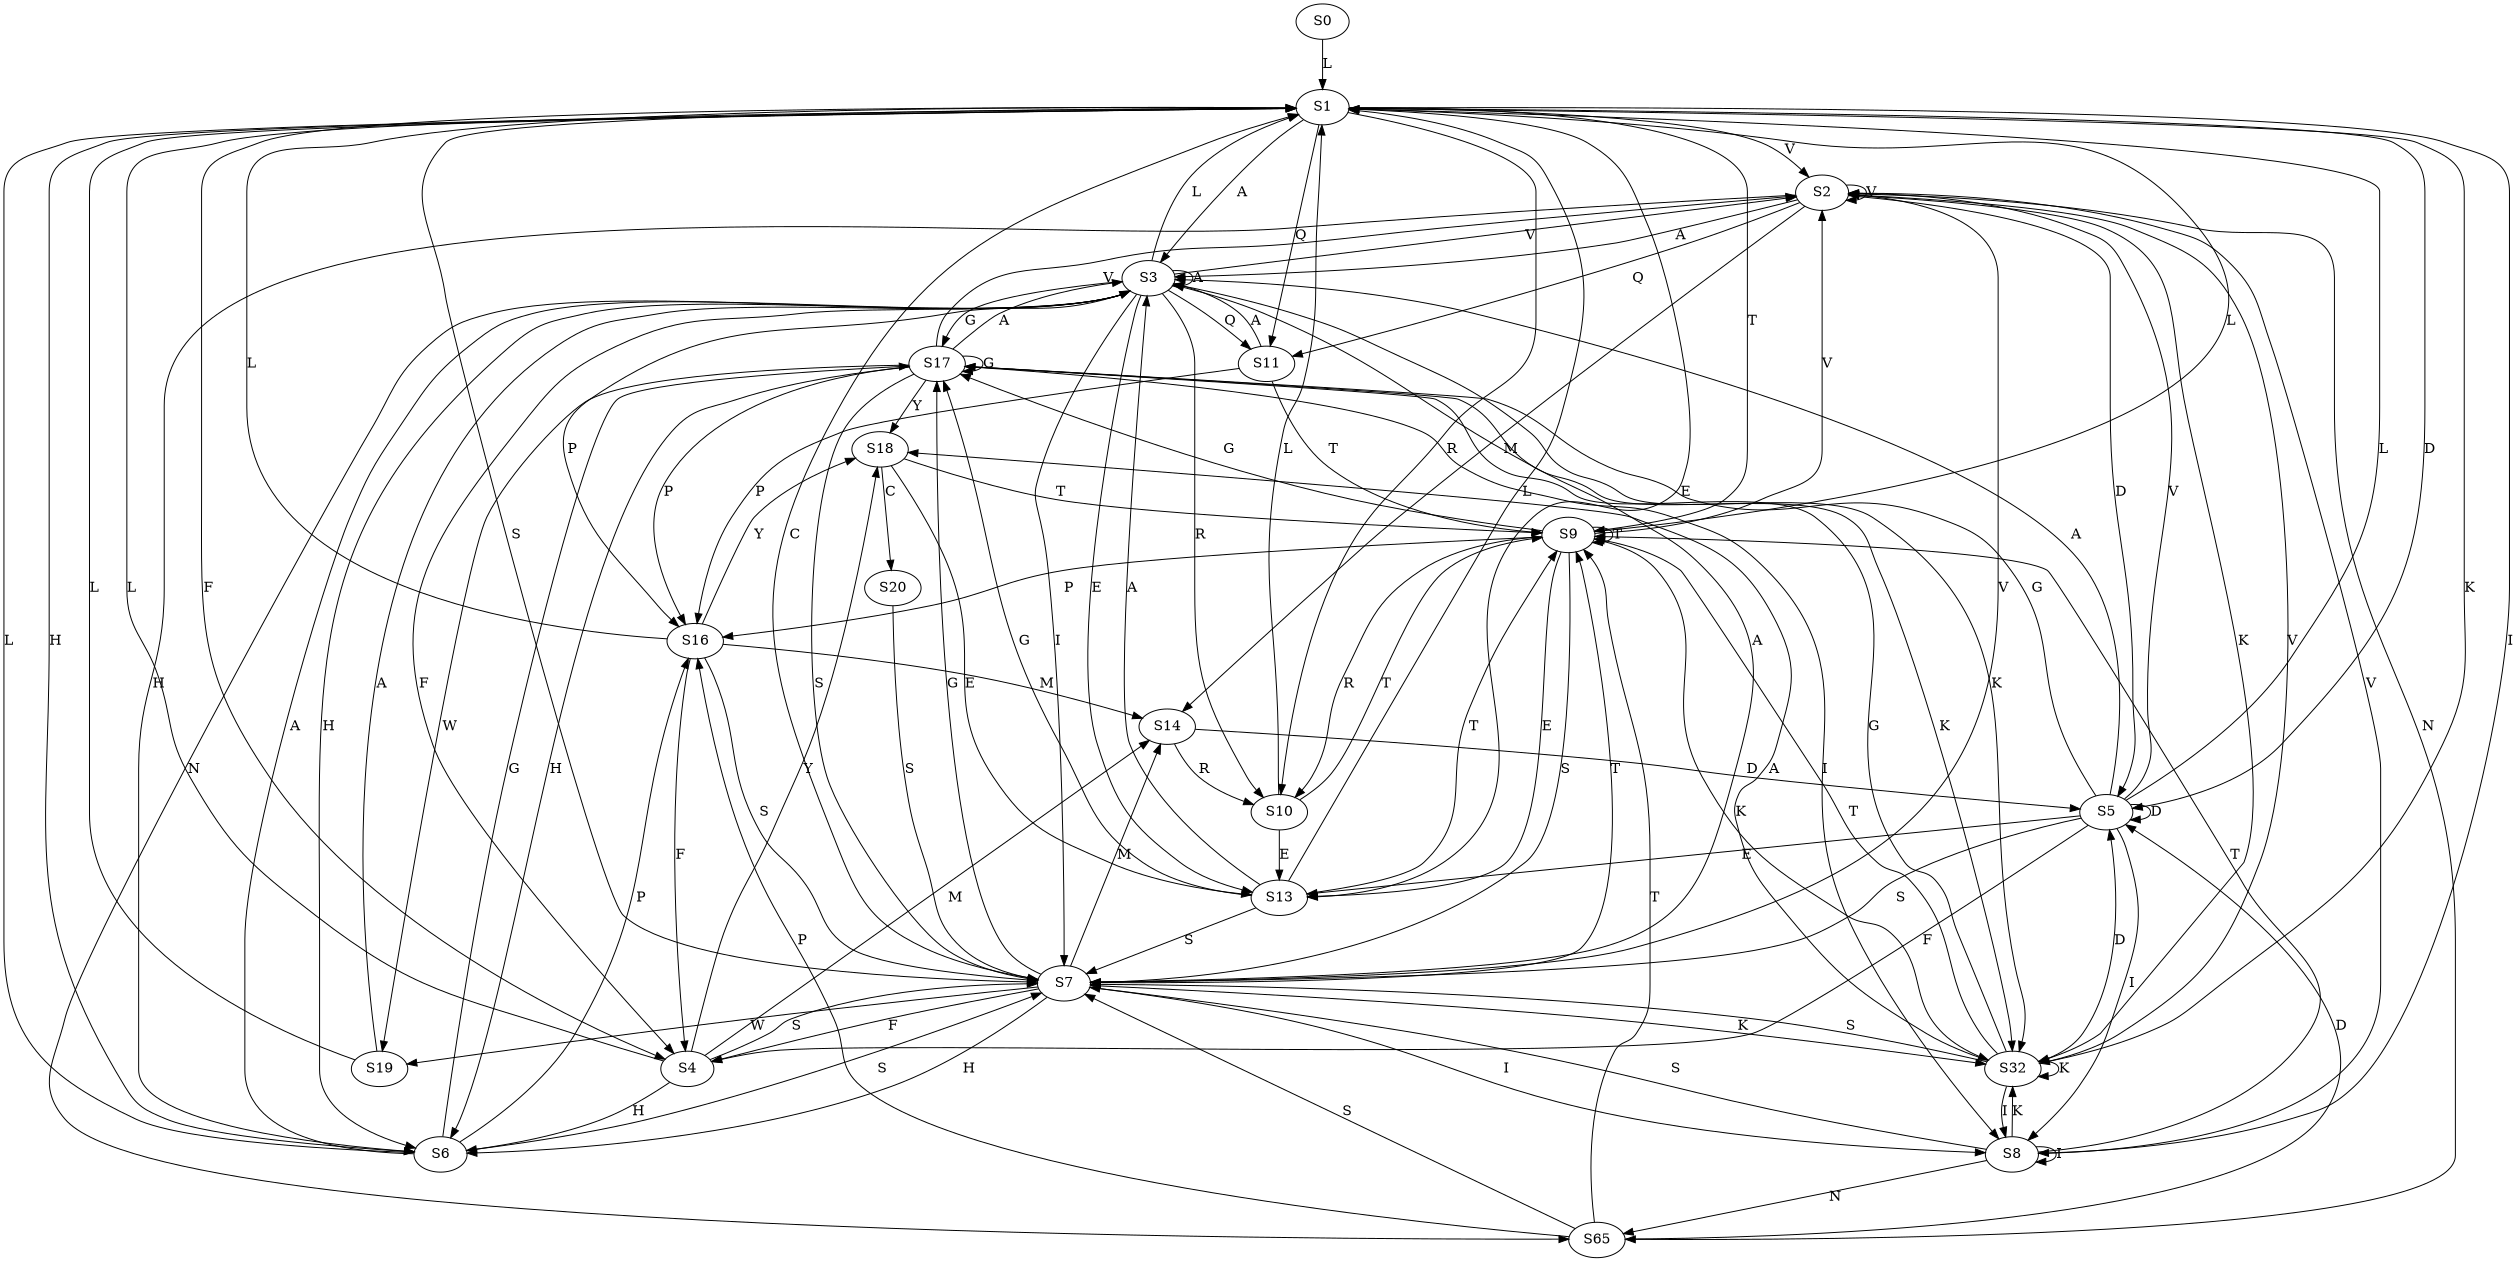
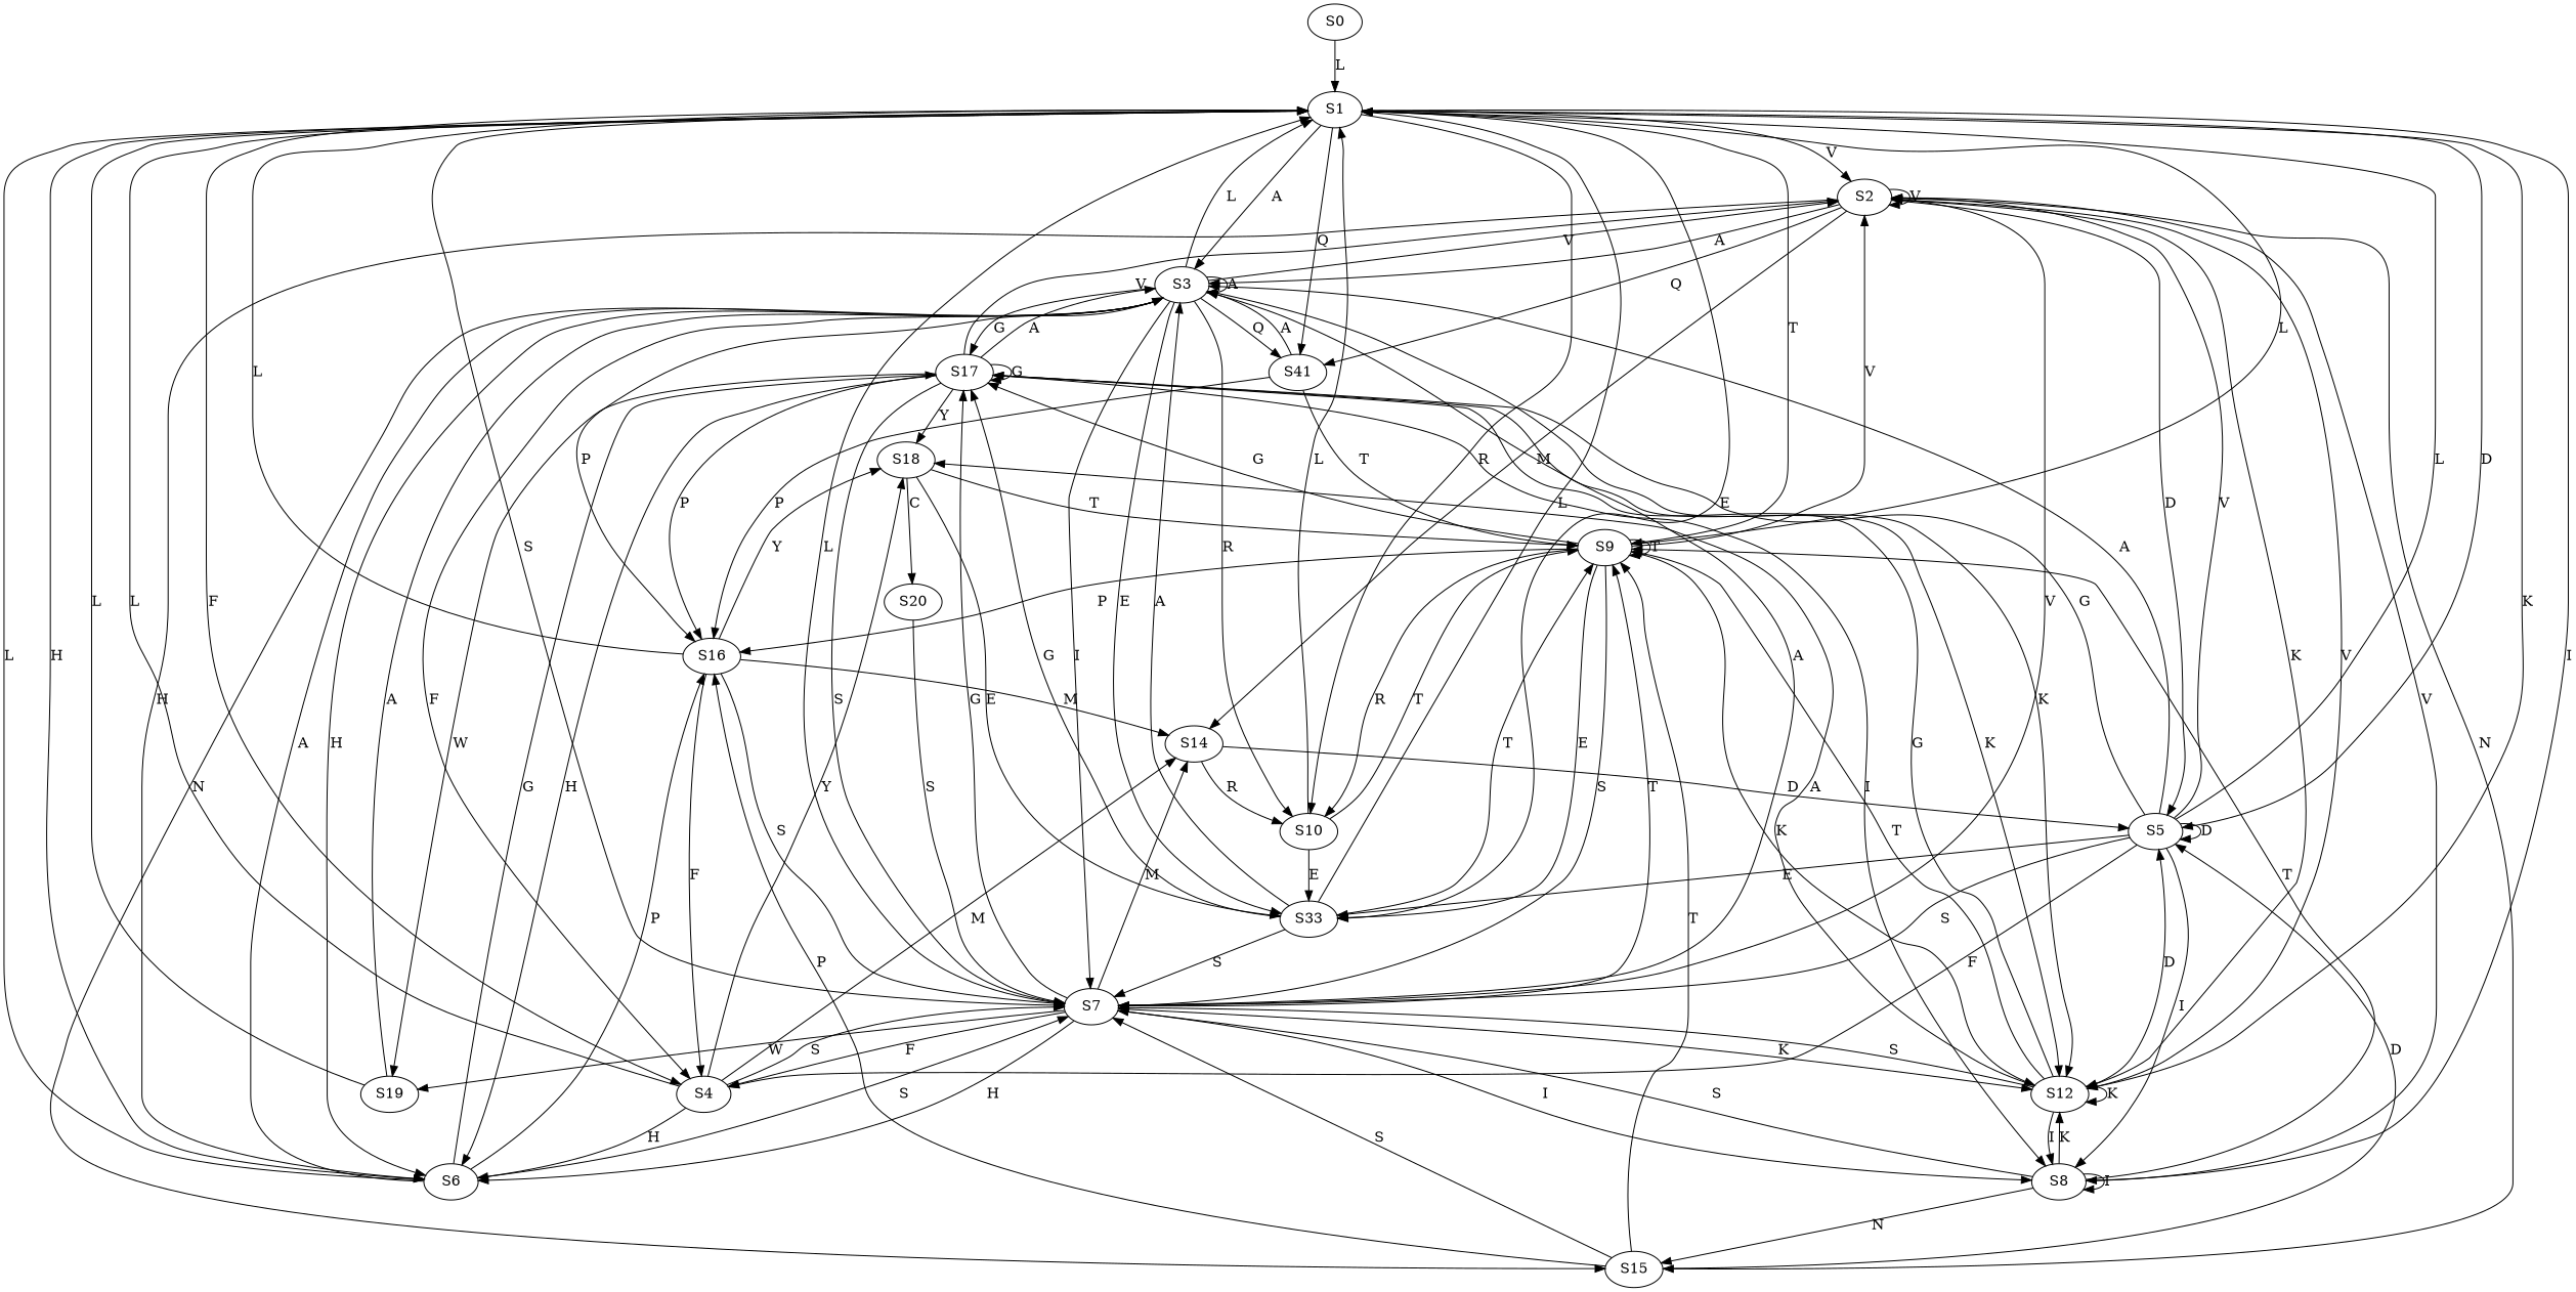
  strict digraph {
    S0
    S1
    S2
    S3
    S4
    S5
    S6
    S7
    S8
    S9
    S10
-   S11
-   S12 [label=S32]
-   S13
+   S11 [label=S41]
+   S12
+   S13 [label=S33]
    S14
-   S15 [label=S65]
+   S15
    S16
    S17
    S18
    S19
    S20
    S0 -> S1 [label=L]
    S1 -> S2 [label=V]
    S1 -> S3 [label=A]
    S1 -> S4 [label=F]
    S1 -> S5 [label=D]
    S1 -> S6 [label=H]
    S1 -> S7 [label=S]
    S1 -> S8 [label=I]
    S1 -> S9 [label=T]
    S1 -> S10 [label=R]
    S1 -> S11 [label=Q]
    S1 -> S12 [label=K]
    S1 -> S13 [label=E]
    S2 -> S2 [label=V]
    S2 -> S3 [label=A]
    S2 -> S5 [label=D]
    S2 -> S6 [label=H]
    S2 -> S11 [label=Q]
    S2 -> S12 [label=K]
    S2 -> S14 [label=M]
    S2 -> S15 [label=N]
    S3 -> S1 [label=L]
    S3 -> S2 [label=V]
    S3 -> S3 [label=A]
    S3 -> S4 [label=F]
    S3 -> S6 [label=H]
    S3 -> S7 [label=I]
    S3 -> S10 [label=R]
    S3 -> S11 [label=Q]
    S3 -> S12 [label=K]
    S3 -> S13 [label=E]
    S3 -> S15 [label=N]
    S3 -> S16 [label=P]
    S3 -> S17 [label=G]
    S4 -> S1 [label=L]
    S4 -> S6 [label=H]
    S4 -> S7 [label=S]
    S4 -> S14 [label=M]
    S4 -> S18 [label=Y]
    S5 -> S1 [label=L]
    S5 -> S2 [label=V]
    S5 -> S3 [label=A]
    S5 -> S4 [label=F]
    S5 -> S5 [label=D]
    S5 -> S7 [label=S]
    S5 -> S8 [label=I]
    S5 -> S13 [label=E]
    S5 -> S17 [label=G]
    S6 -> S1 [label=L]
    S6 -> S3 [label=A]
    S6 -> S7 [label=S]
    S6 -> S16 [label=P]
    S6 -> S17 [label=G]
-   S7 -> S1 [label=C]
+   S7 -> S1 [label=L]
    S7 -> S2 [label=V]
    S7 -> S3 [label=A]
    S7 -> S4 [label=F]
    S7 -> S6 [label=H]
    S7 -> S8 [label=I]
    S7 -> S9 [label=T]
    S7 -> S12 [label=K]
    S7 -> S14 [label=M]
    S7 -> S17 [label=G]
    S7 -> S19 [label=W]
    S8 -> S2 [label=V]
    S8 -> S7 [label=S]
    S8 -> S8 [label=I]
    S8 -> S9 [label=T]
    S8 -> S12 [label=K]
    S8 -> S15 [label=N]
    S9 -> S1 [label=L]
    S9 -> S2 [label=V]
    S9 -> S7 [label=S]
    S9 -> S9 [label=T]
    S9 -> S10 [label=R]
    S9 -> S12 [label=K]
    S9 -> S13 [label=E]
    S9 -> S16 [label=P]
    S9 -> S17 [label=G]
    S10 -> S1 [label=L]
    S10 -> S9 [label=T]
    S10 -> S13 [label=E]
    S11 -> S3 [label=A]
    S11 -> S9 [label=T]
    S11 -> S16 [label=P]
    S12 -> S2 [label=V]
    S12 -> S5 [label=D]
    S12 -> S7 [label=S]
    S12 -> S8 [label=I]
    S12 -> S9 [label=T]
    S12 -> S12 [label=K]
    S12 -> S17 [label=G]
    S12 -> S18 [label=A]
    S13 -> S1 [label=L]
    S13 -> S3 [label=A]
    S13 -> S7 [label=S]
    S13 -> S9 [label=T]
    S13 -> S17 [label=G]
    S14 -> S5 [label=D]
    S14 -> S10 [label=R]
    S15 -> S5 [label=D]
    S15 -> S7 [label=S]
    S15 -> S9 [label=T]
    S15 -> S16 [label=P]
    S16 -> S1 [label=L]
    S16 -> S4 [label=F]
    S16 -> S7 [label=S]
    S16 -> S14 [label=M]
    S16 -> S18 [label=Y]
    S17 -> S2 [label=V]
    S17 -> S3 [label=A]
    S17 -> S6 [label=H]
    S17 -> S7 [label=S]
    S17 -> S8 [label=I]
    S17 -> S12 [label=K]
    S17 -> S16 [label=P]
    S17 -> S17 [label=G]
    S17 -> S18 [label=Y]
    S17 -> S19 [label=W]
    S18 -> S9 [label=T]
    S18 -> S13 [label=E]
    S18 -> S20 [label=C]
    S19 -> S1 [label=L]
    S19 -> S3 [label=A]
    S20 -> S7 [label=S]
  }
